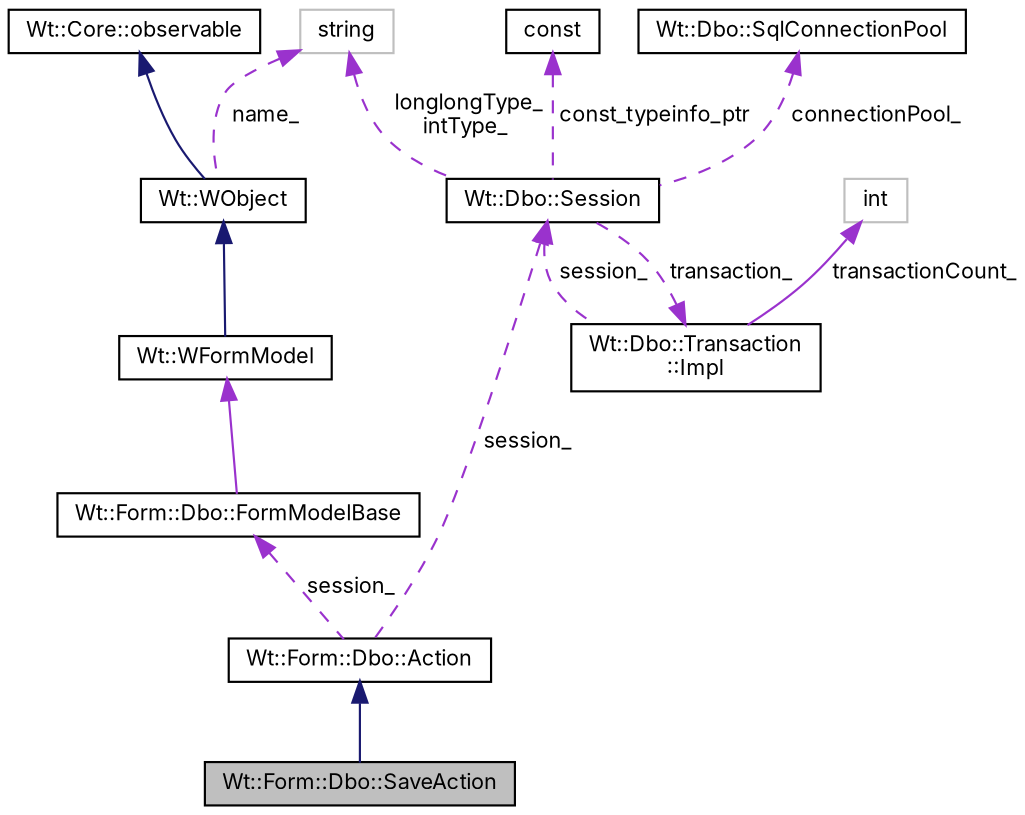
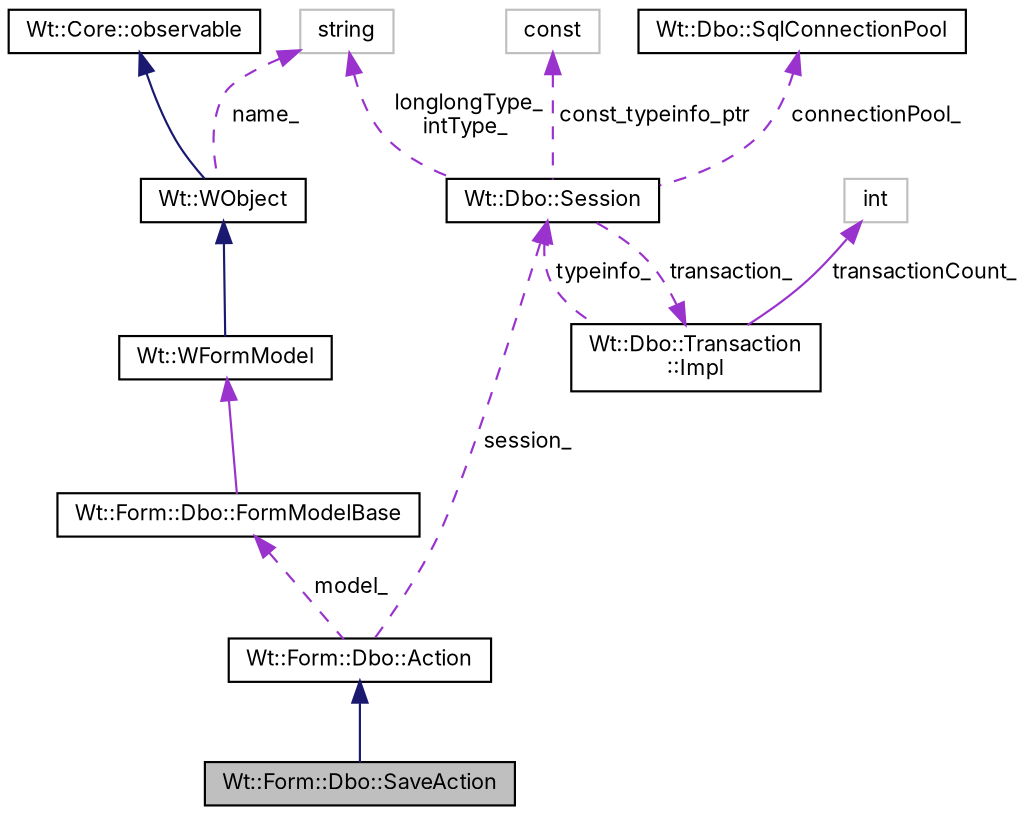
  digraph {
    fontname=Inter
    node [color=black fillcolor=white fontname=Inter fontsize=10 shape=record style=filled]
    edge [color=darkorchid3 dir=back fontname=Inter fontsize=10 labelfontname=Helvetica labelfontsize=10 style=dashed]
    n1 [fillcolor=grey75 fontcolor=black height=0.2 label="Wt::Form::Dbo::SaveAction" width=0.4]
    n2 [height=0.2 label="Wt::Form::Dbo::Action" width=0.4]
    n3 [height=0.2 label="Wt::Form::Dbo::FormModelBase" width=0.4]
    n4 [height=0.2 label="Wt::WFormModel" width=0.4]
    n5 [height=0.2 label="Wt::WObject" width=0.4]
    n6 [height=0.2 label="Wt::Core::observable" width=0.4]
    n7 [color=grey75 height=0.2 label=string width=0.4]
    n8 [height=0.2 label="Wt::Dbo::Session" width=0.4]
    n9 [height=0.2 label="Wt::Dbo::Transaction\l::Impl" width=0.4]
-   n10 [height=0.2 label=const width=0.4]
+   n10 [color=grey75 height=0.2 label=const width=0.4]
    n11 [color=grey75 height=0.2 label=int width=0.4]
    n12 [height=0.2 label="Wt::Dbo::SqlConnectionPool" width=0.4]
    n2 -> n1 [color=midnightblue style=solid]
-   n3 -> n2 [label=" session_"]
+   n3 -> n2 [label=" model_"]
    n4 -> n3 [style=solid]
    n5 -> n4 [color=midnightblue style=solid]
    n6 -> n5 [color=midnightblue style=solid]
    n7 -> n5 [label=" name_"]
    n7 -> n8 [label=" longlongType_\nintType_"]
    n8 -> n2 [label=" session_"]
-   n8 -> n9 [label=" session_"]
+   n8 -> n9 [label=" typeinfo_"]
    n9 -> n8 [label=" transaction_"]
    n10 -> n8 [label=" const_typeinfo_ptr"]
    n11 -> n9 [label=" transactionCount_" style=solid]
    n12 -> n8 [label=" connectionPool_"]
  }
